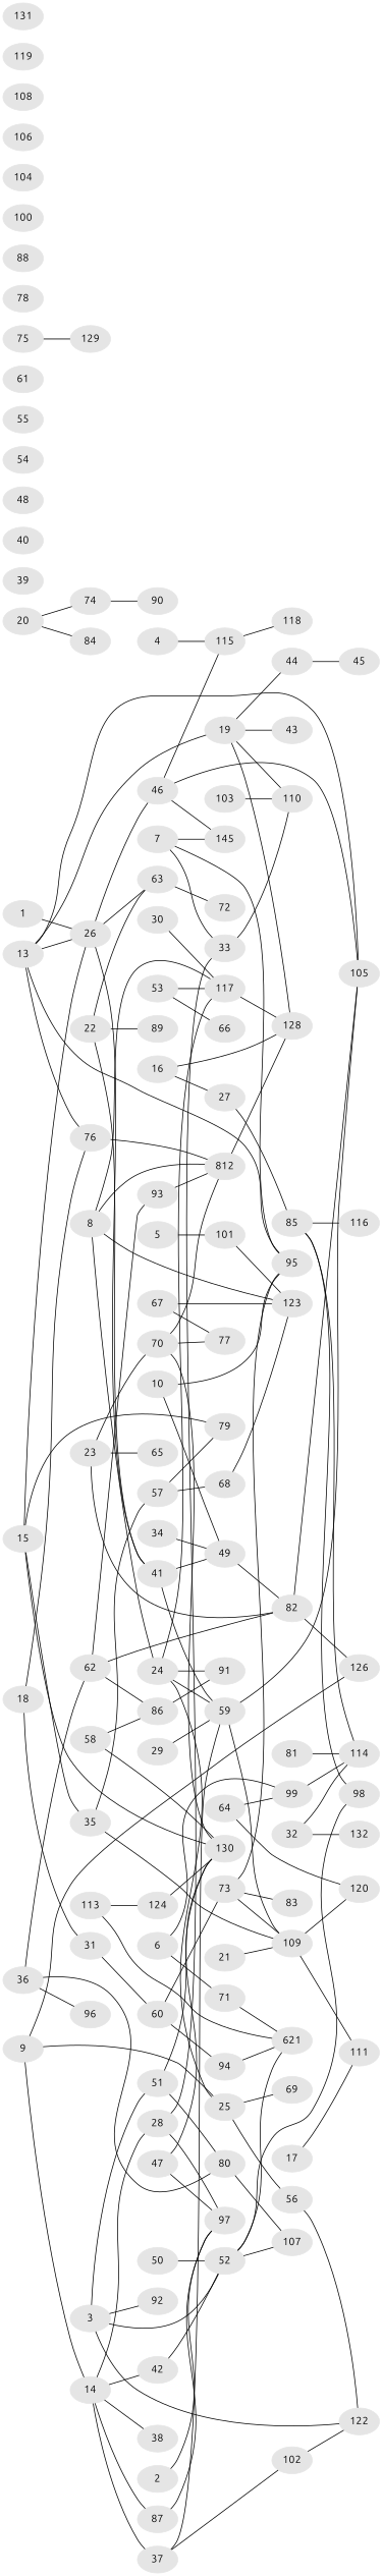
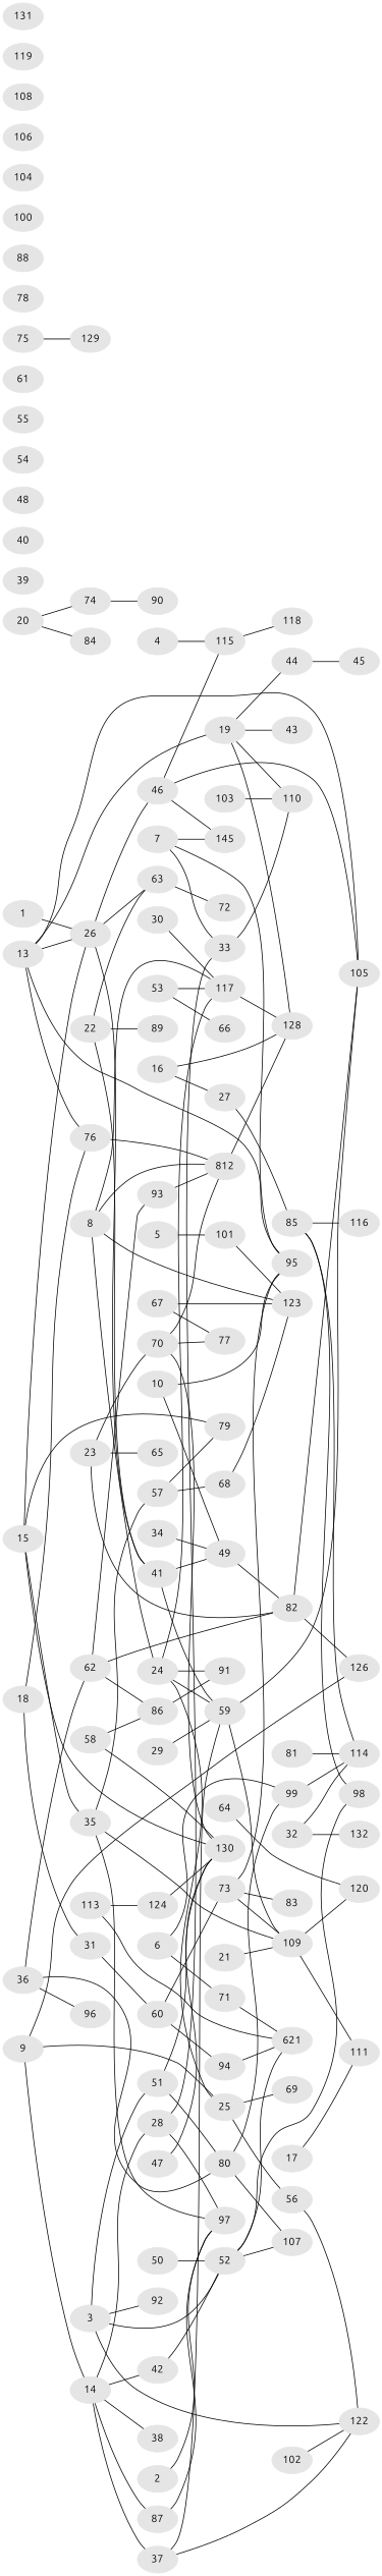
  graph {
    fontname=Ubuntu
    rankdir=LR
    node [color=gray90 fontname=Ubuntu style=filled]
    edge [fontname=Ubuntu]
    1
    26
    41
    63
    46
    2
    97
    3
    51
    52
    92
    122
    130
    80
    98
    107
    n17 [label=621]
    4
    115
    118
    5
    101
    123
    6
    71
    99
    114
    7
    33
    95
    n31 [label=145]
    110
    8
    24
    n35 [label=812]
    117
    25
    59
    91
    128
    9
    14
    126
    28
    37
    38
    42
    87
    56
    69
    10
    49
    82
    58
    86
    13
    19
    76
    105
    43
    44
    102
    15
    35
    79
    109
    57
    16
    27
    85
    17
    111
    18
    31
    60
    45
    20
    74
    84
    90
    21
    120
    22
    89
    72
    23
    65
    70
    77
    116
    29
    30
    73
    94
    32
    132
    34
    68
    36
    62
    96
    93
    39
    40
    47
    48
    50
    53
    66
    54
    55
    83
    61
    64
    67
    75
    129
    78
    81
    88
    100
    103
    104
    106
    108
    113
    124
    119
    131
    1 -- 26
    26 -- 41
    26 -- 63
    26 -- 46
    41 -- 59
    41 -- 49
    63 -- 72
    46 -- 115
    46 -- n31
    46 -- 105
    2 -- 97
    3 -- 51
    3 -- 52
    3 -- 92
    3 -- 122
    51 -- 130
    51 -- 80
    52 -- 98
    52 -- 107
    52 -- n17
    80 -- 107
-   64 -- 99
+   80 -- 99
    4 -- 115
    115 -- 118
    5 -- 101
    101 -- 123
    6 -- 71
    6 -- 99
    71 -- n17
    99 -- 114
    7 -- 33
    7 -- 95
    7 -- n31
    33 -- 110
    8 -- 123
    8 -- 24
    8 -- n35
    8 -- 117
    24 -- 117
    24 -- 25
    24 -- 59
    24 -- 91
    n35 -- 128
    117 -- 128
    25 -- 56
    25 -- 69
    59 -- 105
    59 -- 109
    9 -- 25
    9 -- 14
    9 -- 126
    14 -- 28
    14 -- 37
    14 -- 38
    14 -- 42
    14 -- 87
    28 -- 97
    28 -- 33
    37 -- 59
-   37 -- 102
+   37 -- 122
    42 -- 52
    87 -- 97
    56 -- 122
    10 -- 95
    10 -- 49
    49 -- 82
    82 -- 126
    82 -- 105
    58 -- 130
    58 -- 86
    86 -- 91
    13 -- 26
    13 -- 95
    13 -- 19
    13 -- 76
    13 -- 105
    19 -- 110
    19 -- 128
    19 -- 43
    19 -- 44
    76 -- n35
    44 -- 45
    102 -- 122
    15 -- 26
    15 -- 130
    15 -- 35
    15 -- 79
-   47 -- 97
+   35 -- 97
    35 -- 109
    35 -- 57
    109 -- 111
    109 -- 120
    57 -- 79
    57 -- 68
    16 -- 128
    16 -- 27
    27 -- 85
    85 -- 98
    85 -- 114
    85 -- 116
    17 -- 111
    18 -- 76
    18 -- 31
    31 -- 60
    60 -- 73
    60 -- 94
    20 -- 74
    20 -- 84
    74 -- 90
    21 -- 109
    22 -- 41
    22 -- 63
    22 -- 89
    23 -- 82
    23 -- 65
    23 -- 70
    70 -- 130
    70 -- n35
    70 -- 77
    29 -- 59
    30 -- 117
    73 -- 95
    73 -- 109
    73 -- 83
    94 -- n17
    32 -- 114
    32 -- 132
    34 -- 49
    68 -- 123
    36 -- 80
    36 -- 62
    36 -- 96
    62 -- 82
    62 -- 86
    62 -- 93
    93 -- n35
    47 -- 130
    50 -- 52
    53 -- 117
    53 -- 66
    64 -- 120
    67 -- 123
    67 -- 77
    75 -- 129
    81 -- 114
    103 -- 110
    113 -- n17
    113 -- 124
    124 -- 130
  }
